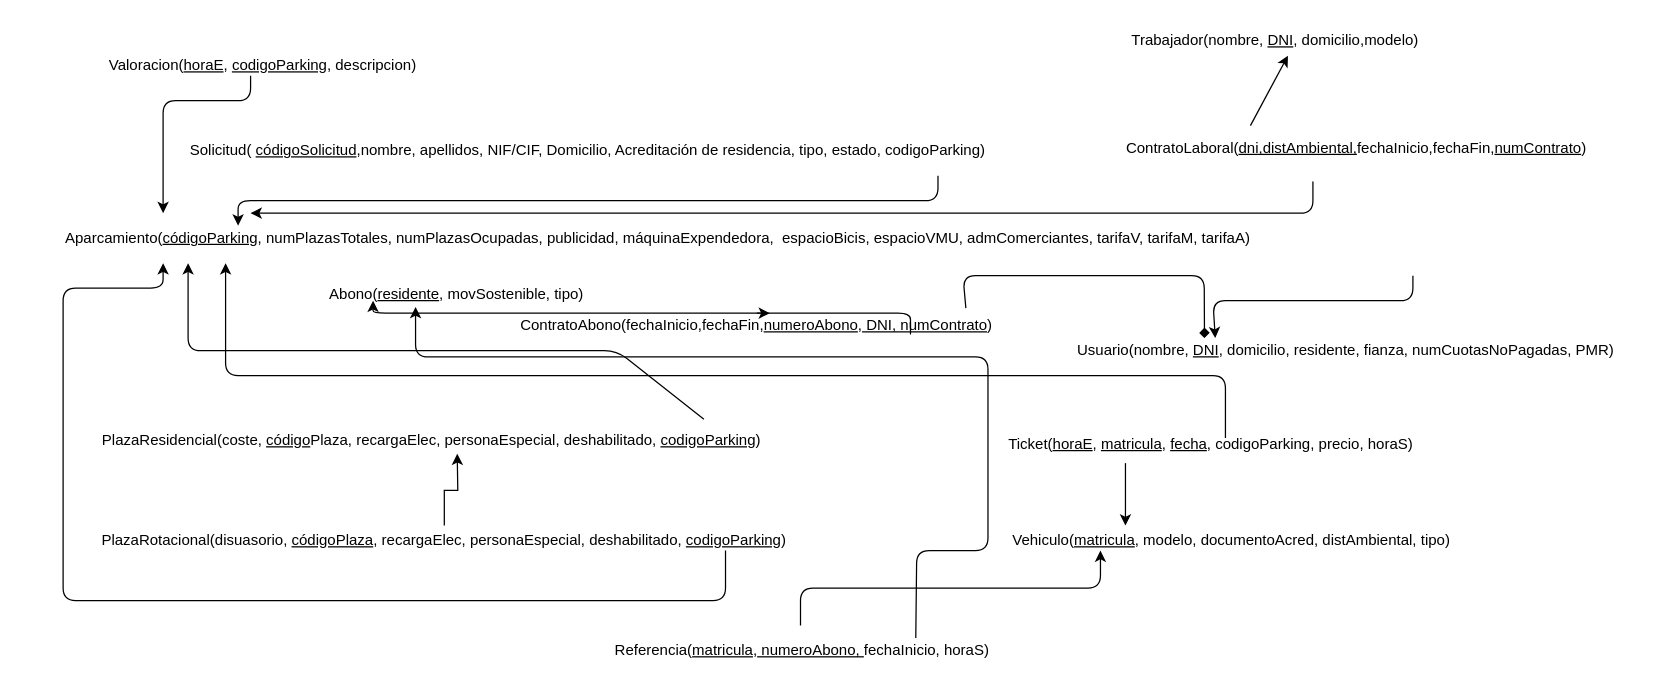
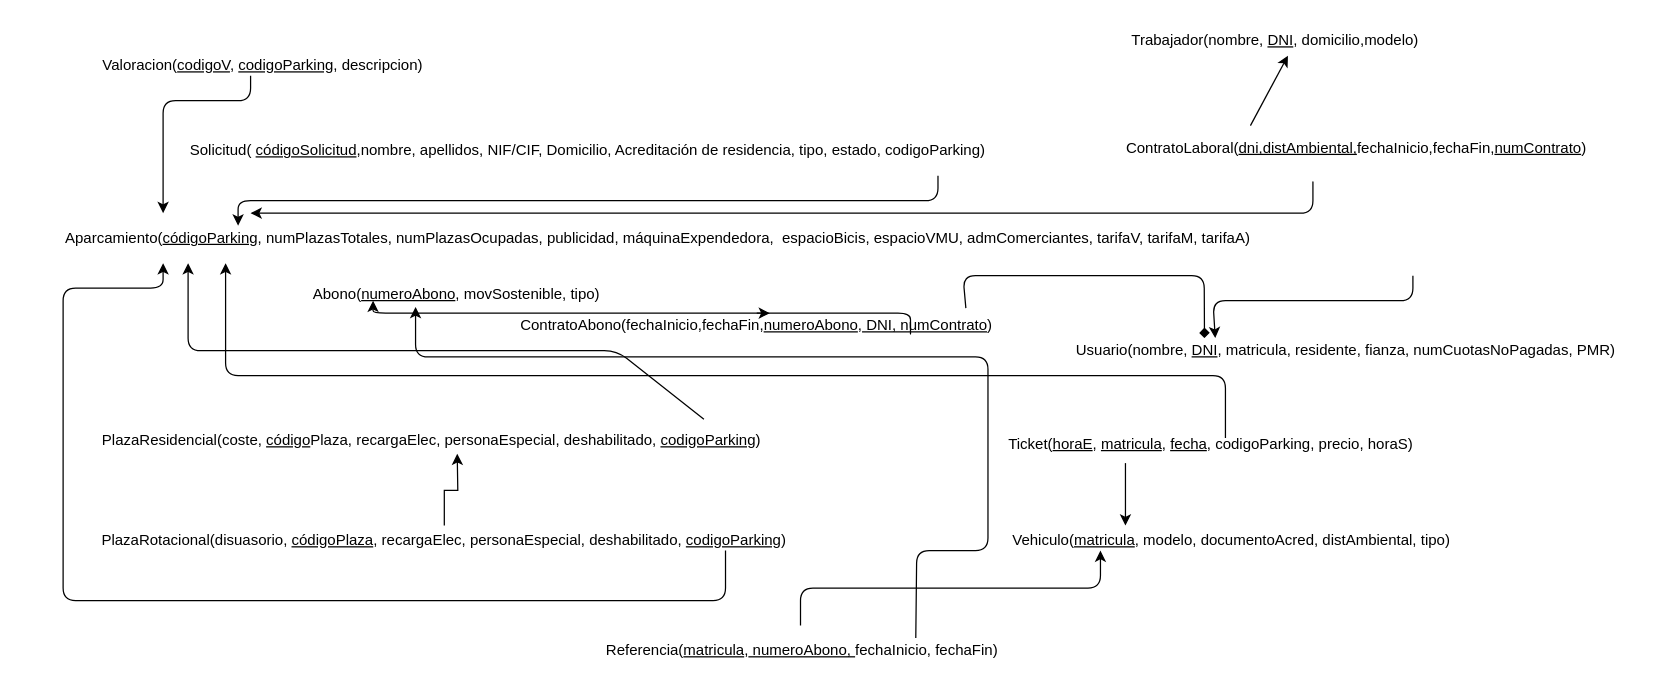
  <mxCell id="0" />
  <mxCell id="1" parent="0" />
  <mxCell id="2" value="Solicitud( &lt;u&gt;códigoSolicitud&lt;/u&gt;&lt;span style=&quot;text-decoration: none&quot;&gt;,nombre, apellidos, NIF/CIF, Domicilio, Acreditación de residencia, tipo, estado, codigoParking)&lt;/span&gt;" style="text;html=1;strokeColor=none;fillColor=none;align=center;verticalAlign=middle;whiteSpace=wrap;rounded=0;" parent="1" vertex="1"><mxGeometry x="130" y="110" width="680" height="20" as="geometry" /></mxCell>
  <mxCell id="3" value="&lt;div align=&quot;left&quot;&gt;&lt;span style=&quot;text-decoration: none&quot;&gt;Aparcamiento(&lt;/span&gt;&lt;u&gt;códigoParking&lt;/u&gt;&lt;span style=&quot;text-decoration: none&quot;&gt;,&lt;/span&gt;&lt;span style=&quot;text-decoration: none&quot;&gt; numPlazasTotales, numPlazasOcupadas, publicidad, máquinaExpendedora,&lt;/span&gt;&lt;span style=&quot;text-decoration: none&quot;&gt;&amp;nbsp; espacioBicis, espacioVMU, admComerciantes, tarifaV, tarifaM, tarifaA&lt;/span&gt;&lt;span style=&quot;text-decoration: none&quot;&gt;)&lt;/span&gt;&lt;/div&gt;" style="text;html=1;resizable=0;points=[];autosize=1;align=left;verticalAlign=top;spacingTop=-4;" parent="1" vertex="1"><mxGeometry x="50" y="180" width="920" height="20" as="geometry" /></mxCell>
- <mxCell id="4" value="&lt;div align=&quot;left&quot;&gt;&lt;span style=&quot;text-decoration: none&quot;&gt;Abono(&lt;/span&gt;&lt;u&gt;residente&lt;/u&gt;&lt;span style=&quot;text-decoration: none&quot;&gt;, movSostenible, tipo)&lt;/span&gt;&lt;/div&gt;" style="text;html=1;strokeColor=none;fillColor=none;align=center;verticalAlign=middle;whiteSpace=wrap;rounded=0;" parent="1" vertex="1"><mxGeometry x="220" y="220" width="290" height="30" as="geometry" /></mxCell>
+ <mxCell id="4" value="&lt;div align=&quot;left&quot;&gt;&lt;span style=&quot;text-decoration: none&quot;&gt;Abono(&lt;/span&gt;&lt;u&gt;numeroAbono&lt;/u&gt;&lt;span style=&quot;text-decoration: none&quot;&gt;, movSostenible, tipo)&lt;/span&gt;&lt;/div&gt;" style="text;html=1;strokeColor=none;fillColor=none;align=center;verticalAlign=middle;whiteSpace=wrap;rounded=0;" parent="1" vertex="1"><mxGeometry x="220" y="220" width="290" height="30" as="geometry" /></mxCell>
  <mxCell id="5" value="&lt;span style=&quot;text-decoration: none&quot;&gt;ContratoAbono(fechaInicio,fechaFin,&lt;/span&gt;&lt;u&gt;numeroAbono&lt;/u&gt;&lt;span style=&quot;text-decoration: none&quot;&gt;,&lt;/span&gt;&lt;u&gt; DNI, numContrato&lt;/u&gt;&lt;span style=&quot;text-decoration: none&quot;&gt;)&lt;/span&gt;" style="text;html=1;strokeColor=none;fillColor=none;align=center;verticalAlign=middle;whiteSpace=wrap;rounded=0;" parent="1" vertex="1"><mxGeometry x="410" y="250" width="390" height="20" as="geometry" /></mxCell>
  <mxCell id="6" value="&lt;p style=&quot;margin-bottom: 0cm ; line-height: 100%&quot; align=&quot;left&quot;&gt;&lt;span style=&quot;text-decoration: none&quot;&gt;PlazaResidencial(coste, &lt;/span&gt;&lt;u&gt;código&lt;/u&gt;&lt;span style=&quot;text-decoration: none&quot;&gt;Plaza, recargaElec, personaEspecial, deshabilitado, &lt;/span&gt;&lt;u&gt;codigoParking&lt;/u&gt;&lt;span style=&quot;text-decoration: none&quot;&gt;)&lt;/span&gt;&lt;/p&gt;" style="text;html=1;strokeColor=none;fillColor=none;align=center;verticalAlign=middle;whiteSpace=wrap;rounded=0;" parent="1" vertex="1"><mxGeometry x="50" y="335" width="590" height="20" as="geometry" /></mxCell>
  <mxCell id="7" value="" style="edgeStyle=orthogonalEdgeStyle;rounded=0;orthogonalLoop=1;jettySize=auto;html=1;" parent="1" source="8" edge="1"><mxGeometry relative="1" as="geometry"><mxPoint x="365.333" y="362.5" as="targetPoint" /></mxGeometry></mxCell>
  <mxCell id="8" value="&lt;p style=&quot;margin-bottom: 0cm ; line-height: 100%&quot;&gt;&lt;span style=&quot;text-decoration: none&quot;&gt;PlazaRotacional(disuasorio, &lt;/span&gt;&lt;u&gt;códigoPlaza&lt;/u&gt;&lt;span style=&quot;text-decoration: none&quot;&gt;, recargaElec, personaEspecial, deshabilitado, &lt;/span&gt;&lt;u&gt;codigoParking&lt;/u&gt;&lt;span style=&quot;text-decoration: none&quot;&gt;)&lt;/span&gt;&lt;/p&gt;" style="text;html=1;strokeColor=none;fillColor=none;align=center;verticalAlign=middle;whiteSpace=wrap;rounded=0;" parent="1" vertex="1"><mxGeometry y="420" width="670" height="10" as="geometry" x="20" /></mxCell>
- <mxCell id="9" value="&lt;span style=&quot;text-decoration: none&quot;&gt;Usuario(nombre, &lt;/span&gt;&lt;u&gt;DNI&lt;/u&gt;&lt;span style=&quot;text-decoration: none&quot;&gt;, domicilio, residente, fianza, numCuotasNoPagadas, PMR)&lt;/span&gt;" style="text;html=1;strokeColor=none;fillColor=none;align=center;verticalAlign=middle;whiteSpace=wrap;rounded=0;" parent="1" vertex="1"><mxGeometry x="850" y="270" width="453" height="20" as="geometry" /></mxCell>
+ <mxCell id="9" value="&lt;span style=&quot;text-decoration: none&quot;&gt;Usuario(nombre, &lt;/span&gt;&lt;u&gt;DNI&lt;/u&gt;&lt;span style=&quot;text-decoration: none&quot;&gt;, matricula, residente, fianza, numCuotasNoPagadas, PMR)&lt;/span&gt;" style="text;html=1;strokeColor=none;fillColor=none;align=center;verticalAlign=middle;whiteSpace=wrap;rounded=0;" parent="1" vertex="1"><mxGeometry x="850" y="270" width="453" height="20" as="geometry" /></mxCell>
  <mxCell id="10" value="&lt;p style=&quot;margin-bottom: 0cm ; line-height: 100%&quot;&gt;&lt;span style=&quot;text-decoration: none&quot;&gt;Trabajador(nombre, &lt;/span&gt;&lt;u&gt;DNI&lt;/u&gt;&lt;span style=&quot;text-decoration: none&quot;&gt;, domicilio,modelo)&lt;/span&gt;&lt;/p&gt;" style="text;html=1;strokeColor=none;fillColor=none;align=center;verticalAlign=middle;whiteSpace=wrap;rounded=0;" parent="1" vertex="1"><mxGeometry x="890" y="20" width="260" height="10" as="geometry" /></mxCell>
  <mxCell id="11" value="&lt;p style=&quot;margin-bottom: 0cm ; line-height: 100%&quot;&gt;&lt;span style=&quot;text-decoration: none&quot;&gt;Ticket(&lt;/span&gt;&lt;u&gt;horaE&lt;/u&gt;&lt;span style=&quot;text-decoration: none&quot;&gt;, &lt;/span&gt;&lt;u&gt;matricula&lt;/u&gt;&lt;span style=&quot;text-decoration: none&quot;&gt;, &lt;/span&gt;&lt;u&gt;fecha&lt;/u&gt;&lt;span style=&quot;text-decoration: none&quot;&gt;, codigoParking, precio, horaS)&lt;/span&gt;&lt;/p&gt;" style="text;html=1;strokeColor=none;fillColor=none;align=center;verticalAlign=middle;whiteSpace=wrap;rounded=0;" parent="1" vertex="1"><mxGeometry x="802" y="342.5" width="333" height="10" as="geometry" /></mxCell>
- <mxCell id="12" value="&lt;p style=&quot;margin-bottom: 0cm ; line-height: 100%&quot;&gt;&lt;span style=&quot;text-decoration: none&quot;&gt;Valoracion(&lt;/span&gt;&lt;u&gt;horaE&lt;/u&gt;&lt;span style=&quot;text-decoration: none&quot;&gt;, &lt;/span&gt;&lt;u&gt;codigoParking&lt;/u&gt;&lt;span style=&quot;text-decoration: none&quot;&gt;, descripcion)&lt;/span&gt;&lt;/p&gt;" style="text;html=1;strokeColor=none;fillColor=none;align=center;verticalAlign=middle;whiteSpace=wrap;rounded=0;" parent="1" vertex="1"><mxGeometry x="60" y="40" width="300" height="10" as="geometry" /></mxCell>
+ <mxCell id="12" value="&lt;p style=&quot;margin-bottom: 0cm ; line-height: 100%&quot;&gt;&lt;span style=&quot;text-decoration: none&quot;&gt;Valoracion(&lt;/span&gt;&lt;u&gt;codigoV&lt;/u&gt;&lt;span style=&quot;text-decoration: none&quot;&gt;, &lt;/span&gt;&lt;u&gt;codigoParking&lt;/u&gt;&lt;span style=&quot;text-decoration: none&quot;&gt;, descripcion)&lt;/span&gt;&lt;/p&gt;" style="text;html=1;strokeColor=none;fillColor=none;align=center;verticalAlign=middle;whiteSpace=wrap;rounded=0;" parent="1" vertex="1"><mxGeometry x="60" y="40" width="300" height="10" as="geometry" /></mxCell>
  <mxCell id="13" value="&lt;p style=&quot;margin-bottom: 0cm ; line-height: 100%&quot;&gt;&lt;span style=&quot;text-decoration: none&quot;&gt;Vehiculo(&lt;/span&gt;&lt;u&gt;matricula&lt;/u&gt;&lt;span style=&quot;text-decoration: none&quot;&gt;, modelo, documentoAcred, distAmbiental, tipo&lt;/span&gt;&lt;span style=&quot;text-decoration: none&quot;&gt;)&lt;/span&gt;&lt;/p&gt;" style="text;html=1;strokeColor=none;fillColor=none;align=center;verticalAlign=middle;whiteSpace=wrap;rounded=0;" parent="1" vertex="1"><mxGeometry x="790" y="420" width="390" height="10" as="geometry" /></mxCell>
- <mxCell id="14" value="&lt;span style=&quot;text-decoration: none&quot;&gt;Referencia&lt;/span&gt;&lt;span style=&quot;text-decoration: none&quot;&gt;(&lt;/span&gt;&lt;u&gt;matricula&lt;/u&gt;&lt;span style=&quot;text-decoration: none&quot;&gt;,&lt;/span&gt;&lt;u&gt; numeroAbono, &lt;/u&gt;fechaInicio, horaS&lt;span style=&quot;text-decoration: none&quot;&gt;)&lt;/span&gt;" style="text;html=1;strokeColor=none;fillColor=none;align=center;verticalAlign=middle;whiteSpace=wrap;rounded=0;" parent="1" vertex="1"><mxGeometry x="460" y="510" width="363" height="20" as="geometry" /></mxCell>
+ <mxCell id="14" value="&lt;span style=&quot;text-decoration: none&quot;&gt;Referencia&lt;/span&gt;&lt;span style=&quot;text-decoration: none&quot;&gt;(&lt;/span&gt;&lt;u&gt;matricula&lt;/u&gt;&lt;span style=&quot;text-decoration: none&quot;&gt;,&lt;/span&gt;&lt;u&gt; numeroAbono, &lt;/u&gt;fechaInicio, fechaFin&lt;span style=&quot;text-decoration: none&quot;&gt;)&lt;/span&gt;" style="text;html=1;strokeColor=none;fillColor=none;align=center;verticalAlign=middle;whiteSpace=wrap;rounded=0;" parent="1" vertex="1"><mxGeometry x="460" y="510" width="363" height="20" as="geometry" /></mxCell>
  <mxCell id="15" style="edgeStyle=orthogonalEdgeStyle;rounded=0;orthogonalLoop=1;jettySize=auto;html=1;exitX=0.5;exitY=0;exitDx=0;exitDy=0;entryX=0.527;entryY=0;entryDx=0;entryDy=0;entryPerimeter=0;" parent="1" source="5" target="5" edge="1"><mxGeometry relative="1" as="geometry" /></mxCell>
  <mxCell id="16" value="" style="endArrow=classic;html=1;" parent="1" edge="1"><mxGeometry width="50" height="50" relative="1" as="geometry"><mxPoint x="750" y="140" as="sourcePoint" /><mxPoint x="190" y="180" as="targetPoint" /><Array as="points"><mxPoint x="750" y="140" /><mxPoint x="750" y="160" /><mxPoint x="190" y="160" /></Array></mxGeometry></mxCell>
  <mxCell id="17" value="" style="endArrow=classic;html=1;" parent="1" edge="1"><mxGeometry width="50" height="50" relative="1" as="geometry"><mxPoint x="728" y="260" as="sourcePoint" /><mxPoint x="298" y="240" as="targetPoint" /><Array as="points"><mxPoint x="728" y="270" /><mxPoint x="728" y="250" /><mxPoint x="298" y="250" /></Array></mxGeometry></mxCell>
  <mxCell id="18" value="" style="endArrow=classic;html=1;exitX=0.869;exitY=0;exitDx=0;exitDy=0;exitPerimeter=0;" parent="1" source="6" edge="1"><mxGeometry width="50" height="50" relative="1" as="geometry"><mxPoint x="120" y="280" as="sourcePoint" /><mxPoint x="150" y="210" as="targetPoint" /><Array as="points"><mxPoint x="493" y="280" /><mxPoint x="150" y="280" /></Array></mxGeometry></mxCell>
  <mxCell id="19" value="" style="endArrow=classic;html=1;" parent="1" edge="1"><mxGeometry width="50" height="50" relative="1" as="geometry"><mxPoint x="580" y="440" as="sourcePoint" /><mxPoint x="130" y="210" as="targetPoint" /><Array as="points"><mxPoint x="580" y="480" /><mxPoint x="50" y="480" /><mxPoint x="50" y="230" /><mxPoint x="130" y="230" /></Array></mxGeometry></mxCell>
  <mxCell id="20" value="" style="endArrow=classic;html=1;" parent="1" edge="1"><mxGeometry width="50" height="50" relative="1" as="geometry"><mxPoint x="900" y="370" as="sourcePoint" /><mxPoint x="900" y="420" as="targetPoint" /><Array as="points"><mxPoint x="900" y="390" /></Array></mxGeometry></mxCell>
  <mxCell id="21" value="" style="endArrow=diamond;html=1;exitX=0.929;exitY=-0.2;exitDx=0;exitDy=0;exitPerimeter=0;entryX=0.25;entryY=0;entryDx=0;entryDy=0;" parent="1" source="5" target="9" edge="1"><mxGeometry width="50" height="50" relative="1" as="geometry"><mxPoint x="770" y="220" as="sourcePoint" /><mxPoint x="960" y="230" as="targetPoint" /><Array as="points"><mxPoint x="770" y="220" /><mxPoint x="963" y="220" /></Array></mxGeometry></mxCell>
  <mxCell id="22" value="" style="endArrow=classic;html=1;" parent="1" edge="1"><mxGeometry width="50" height="50" relative="1" as="geometry"><mxPoint x="200" y="60" as="sourcePoint" /><mxPoint x="130" y="170" as="targetPoint" /><Array as="points"><mxPoint x="200" y="80" /><mxPoint x="130" y="80" /></Array></mxGeometry></mxCell>
  <mxCell id="23" value="" style="endArrow=classic;html=1;" parent="1" edge="1"><mxGeometry width="50" height="50" relative="1" as="geometry"><mxPoint x="640" y="500" as="sourcePoint" /><mxPoint x="880" y="440" as="targetPoint" /><Array as="points"><mxPoint x="640" y="470" /><mxPoint x="880" y="470" /></Array></mxGeometry></mxCell>
  <mxCell id="24" value="" style="endArrow=classic;html=1;exitX=0.75;exitY=0;exitDx=0;exitDy=0;" parent="1" source="14" edge="1"><mxGeometry width="50" height="50" relative="1" as="geometry"><mxPoint x="802" y="445" as="sourcePoint" /><mxPoint x="332" y="245" as="targetPoint" /><Array as="points"><mxPoint x="733" y="440" /><mxPoint x="790" y="440" /><mxPoint x="790" y="285" /><mxPoint x="332" y="285" /></Array></mxGeometry></mxCell>
  <mxCell id="25" value="" style="endArrow=classic;html=1;entryX=0.269;entryY=0;entryDx=0;entryDy=0;entryPerimeter=0;" parent="1" target="9" edge="1"><mxGeometry width="50" height="50" relative="1" as="geometry"><mxPoint x="1130" y="220" as="sourcePoint" /><mxPoint x="974" y="265" as="targetPoint" /><Array as="points"><mxPoint x="1130" y="240" /><mxPoint x="970" y="240" /></Array></mxGeometry></mxCell>
  <mxCell id="26" value="" style="endArrow=classic;html=1;" parent="1" edge="1"><mxGeometry width="50" height="50" relative="1" as="geometry"><mxPoint x="980" y="350" as="sourcePoint" /><mxPoint x="180" y="210" as="targetPoint" /><Array as="points"><mxPoint x="980" y="300" /><mxPoint x="180" y="300" /></Array></mxGeometry></mxCell>
  <mxCell id="27" value="" style="endArrow=classic;html=1;" edge="1" parent="1"><mxGeometry width="50" height="50" relative="1" as="geometry"><mxPoint x="1000" y="100" as="sourcePoint" /><mxPoint x="1030" y="44" as="targetPoint" /></mxGeometry></mxCell>
  <mxCell id="28" value="ContratoLaboral(&lt;u&gt;dni,distAmbiental,&lt;/u&gt;fechaInicio,fechaFin,&lt;u&gt;numContrato&lt;/u&gt;)" style="text;html=1;strokeColor=none;fillColor=none;align=center;verticalAlign=middle;whiteSpace=wrap;rounded=0;" vertex="1" parent="1"><mxGeometry x="890" y="107.5" width="390" height="20" as="geometry" /></mxCell>
  <mxCell id="29" value="" style="endArrow=classic;html=1;" edge="1" parent="1"><mxGeometry width="50" height="50" relative="1" as="geometry"><mxPoint x="1050" y="160" as="sourcePoint" /><mxPoint x="200" y="170" as="targetPoint" /><Array as="points"><mxPoint x="1050" y="140" /><mxPoint x="1050" y="170" /></Array></mxGeometry></mxCell>
